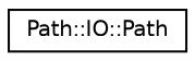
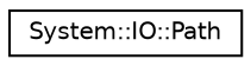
  digraph {
    rankdir=LR
-   n1 [color=black fillcolor=white fontname=Helvetica fontsize=10 height=0.2 label="Path::IO::Path" shape=record style=filled width=0.4]
+   n1 [color=black fillcolor=white fontname=Helvetica fontsize=10 height=0.2 label="System::IO::Path" shape=record style=filled width=0.4]
  }
